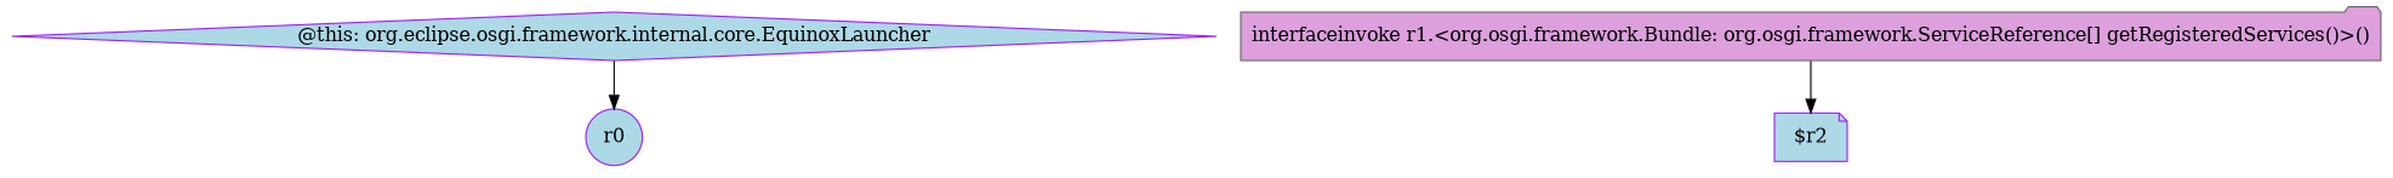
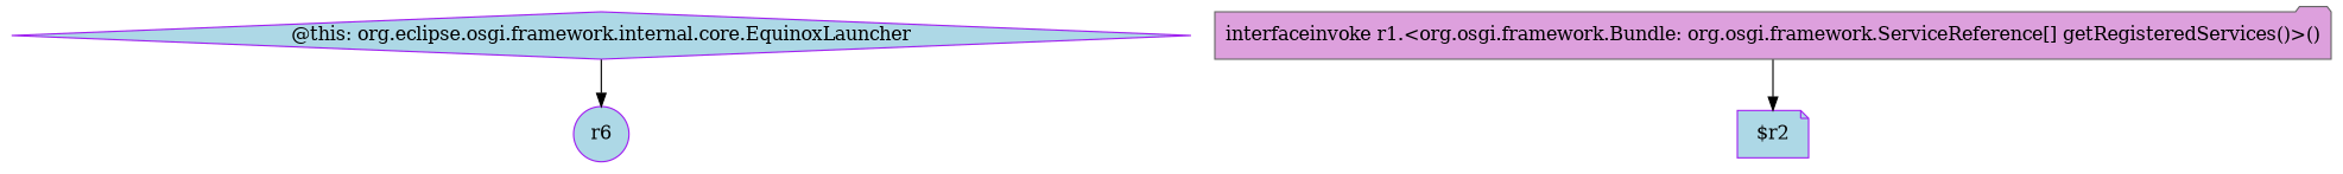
  digraph {
    node [style=filled fillcolor=lightblue color=purple]
    n1 [label="@this: org.eclipse.osgi.framework.internal.core.EquinoxLauncher" shape=diamond]
-   n2 [label=r0 shape=circle]
+   n2 [label=r6 shape=circle]
    n3 [label="interfaceinvoke r1.<org.osgi.framework.Bundle: org.osgi.framework.ServiceReference[] getRegisteredServices()>()" fillcolor=plum color=gray40 shape=folder]
    n4 [label="$r2" shape=note]
    n1 -> n2
    n3 -> n4
  }
